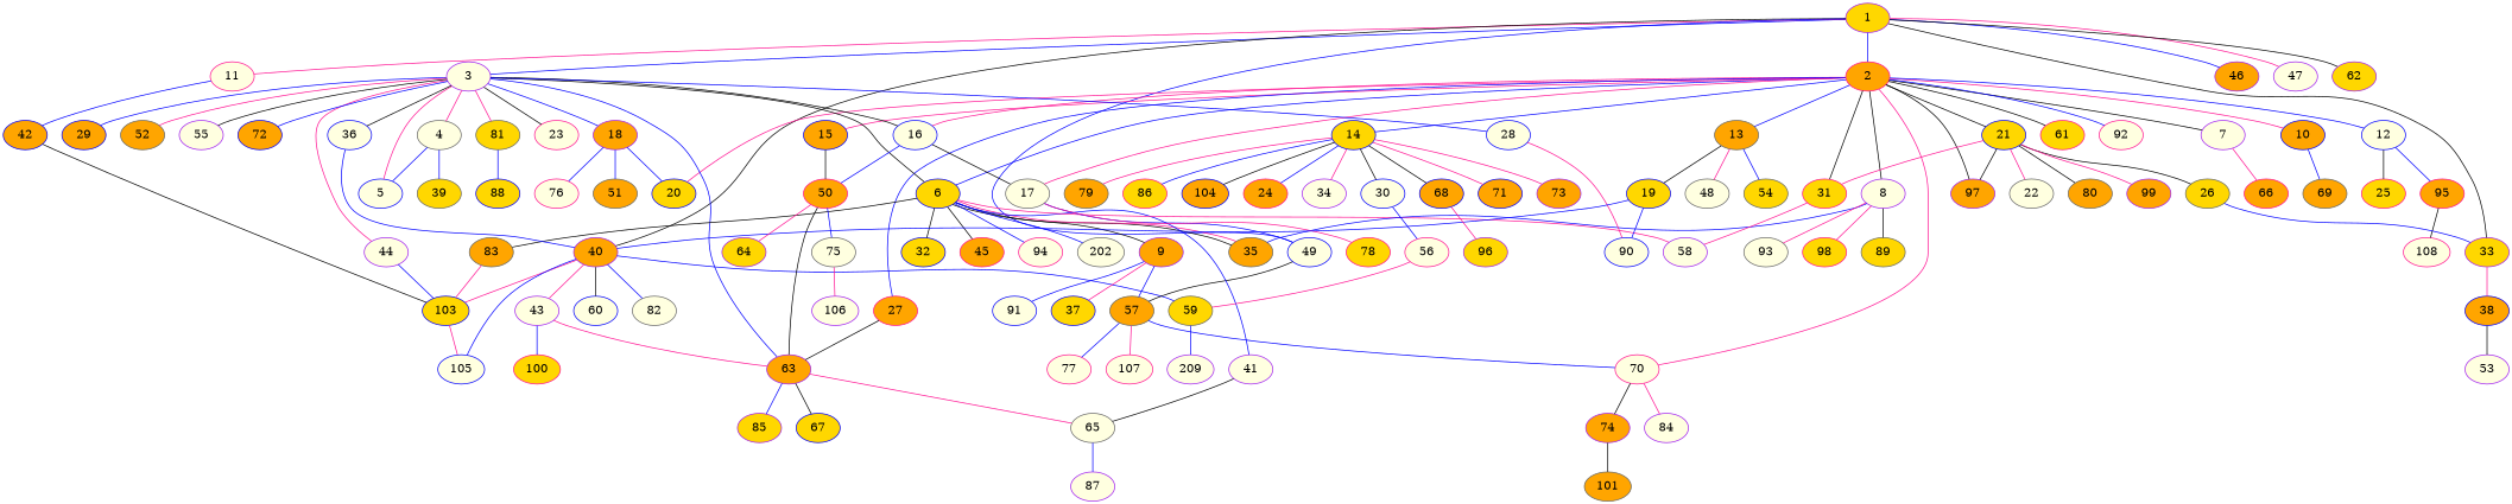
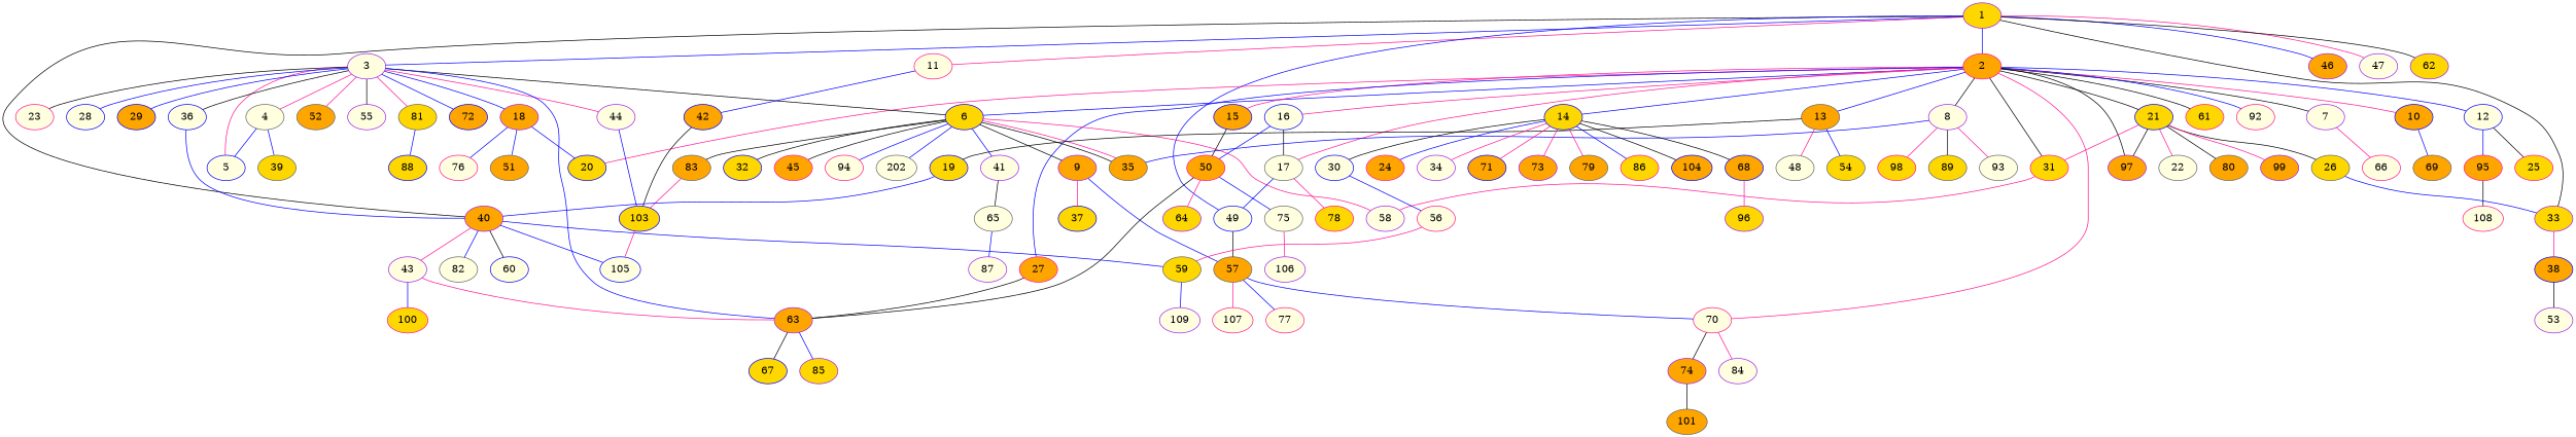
  graph {
    node [color=purple fillcolor=lightyellow style=filled]
    edge [color=blue]
    1 [fillcolor=gold]
    2 [color=deeppink fillcolor=orange]
    3
    11 [color=deeppink]
    33 [fillcolor=gold]
    40 [fillcolor=orange]
    46 [fillcolor=orange]
    47
    49 [color=blue]
    62 [fillcolor=gold]
    6 [color=blue fillcolor=gold]
    7
    8
    10 [color=blue fillcolor=orange]
    12 [color=blue]
    13 [color=gray40 fillcolor=orange]
    14 [color=blue fillcolor=gold]
    15 [color=blue fillcolor=orange]
    16 [color=blue]
    17 [color=gray40]
    20 [color=blue fillcolor=gold]
    21 [color=blue fillcolor=gold]
    27 [color=deeppink fillcolor=orange]
    31 [color=deeppink fillcolor=gold]
    61 [color=deeppink fillcolor=gold]
    70 [color=deeppink]
    92 [color=deeppink]
    97 [fillcolor=orange]
    4 [color=gray40]
    5 [color=blue]
    18 [fillcolor=orange]
    23 [color=deeppink]
    28 [color=blue]
    29 [color=blue fillcolor=orange]
    36 [color=blue]
    44
    52 [color=gray40 fillcolor=orange]
    55
    63 [fillcolor=orange]
    72 [color=blue fillcolor=orange]
    81 [color=gray40 fillcolor=gold]
    42 [color=blue fillcolor=orange]
    38 [color=blue fillcolor=orange]
    43
    59 [color=gray40 fillcolor=gold]
    60 [color=blue]
    82 [color=gray40]
    103 [color=blue fillcolor=gold]
    105 [color=blue]
    57 [color=gray40 fillcolor=orange]
    9 [fillcolor=orange]
    32 [color=blue fillcolor=gold]
    35 [color=gray40 fillcolor=orange]
    41
    45 [color=deeppink fillcolor=orange]
    58
    83 [color=gray40 fillcolor=orange]
    94 [color=deeppink]
    n59 [color=gray40 label=202]
-   66 [color=deeppink fillcolor=orange]
+   66 [color=deeppink]
    89 [color=gray40 fillcolor=gold]
    93 [color=gray40]
    98 [color=deeppink fillcolor=gold]
    69 [color=gray40 fillcolor=orange]
    25 [color=deeppink fillcolor=gold]
    95 [color=deeppink fillcolor=orange]
    19 [color=blue fillcolor=gold]
    48 [color=gray40]
    54 [color=gray40 fillcolor=gold]
    24 [color=deeppink fillcolor=orange]
    30 [color=blue]
    34
    68 [color=blue fillcolor=orange]
    71 [color=blue fillcolor=orange]
    73 [fillcolor=orange]
    79 [color=gray40 fillcolor=orange]
    86 [color=deeppink fillcolor=gold]
    104 [color=blue fillcolor=orange]
    50 [color=deeppink fillcolor=orange]
    78 [color=deeppink fillcolor=gold]
    22 [color=gray40]
    26 [color=gray40 fillcolor=gold]
    80 [color=gray40 fillcolor=orange]
    99 [fillcolor=orange]
    74 [fillcolor=orange]
    84
    39 [color=gray40 fillcolor=gold]
    51 [color=gray40 fillcolor=orange]
    76 [color=deeppink]
-   90 [color=blue]
    65 [color=gray40]
    67 [color=blue fillcolor=gold]
    85 [fillcolor=gold]
    88 [color=blue fillcolor=gold]
    37 [color=blue fillcolor=gold]
-   91 [color=blue]
    77 [color=deeppink]
    107 [color=deeppink]
    108 [color=deeppink]
    56 [color=deeppink]
    96 [fillcolor=gold]
    64 [fillcolor=gold]
    75 [color=gray40]
    53
    100 [color=deeppink fillcolor=gold]
-   109 [label=209]
+   109
    87
    106
    101 [color=gray40 fillcolor=orange]
    1 -- 2
    1 -- 3
    1 -- 11 [color=deeppink]
    1 -- 33 [color=black]
    1 -- 40 [color=black]
    1 -- 46
    1 -- 47 [color=deeppink]
    1 -- 49
    1 -- 62 [color=black]
    2 -- 6
    2 -- 7 [color=black]
    2 -- 8 [color=black]
    2 -- 10 [color=deeppink]
    2 -- 12
    2 -- 13
    2 -- 14
    2 -- 15 [color=deeppink]
    2 -- 16 [color=deeppink]
    2 -- 17 [color=deeppink]
    2 -- 20 [color=deeppink]
    2 -- 21 [color=black]
    2 -- 27
    2 -- 31 [color=black]
    2 -- 61 [color=black]
    2 -- 70 [color=deeppink]
    2 -- 92
    2 -- 97 [color=black]
    3 -- 6 [color=black]
-   3 -- 16 [color=black]
    3 -- 4 [color=deeppink]
    3 -- 5 [color=deeppink]
    3 -- 18
    3 -- 23 [color=black]
    3 -- 28
    3 -- 29
    3 -- 36 [color=black]
    3 -- 44 [color=deeppink]
    3 -- 52 [color=deeppink]
    3 -- 55 [color=black]
    3 -- 63
    3 -- 72
    3 -- 81 [color=deeppink]
    11 -- 42
    33 -- 38 [color=deeppink]
    40 -- 43 [color=deeppink]
    40 -- 59
    40 -- 60 [color=black]
    40 -- 82
-   40 -- 103 [color=deeppink]
    40 -- 105
    49 -- 57 [color=black]
    6 -- 9 [color=black]
    6 -- 32 [color=black]
    6 -- 35 [color=black]
    6 -- 35 [color=deeppink]
    6 -- 41
    6 -- 45 [color=black]
    6 -- 58 [color=deeppink]
    6 -- 83 [color=black]
    6 -- 94
    6 -- n59
    7 -- 66 [color=deeppink]
    8 -- 35
    8 -- 89 [color=black]
    8 -- 93 [color=deeppink]
    8 -- 98 [color=deeppink]
    10 -- 69
    12 -- 25 [color=black]
    12 -- 95
    13 -- 19 [color=black]
    13 -- 48 [color=deeppink]
    13 -- 54
    14 -- 24
    14 -- 30 [color=black]
    14 -- 34 [color=deeppink]
    14 -- 68 [color=black]
    14 -- 71 [color=deeppink]
    14 -- 73 [color=deeppink]
    14 -- 79 [color=deeppink]
    14 -- 86
    14 -- 104 [color=black]
    15 -- 50 [color=black]
    16 -- 17 [color=black]
    16 -- 50
    17 -- 49
    17 -- 78 [color=deeppink]
    21 -- 31 [color=deeppink]
    21 -- 97 [color=black]
    21 -- 22 [color=deeppink]
    21 -- 26 [color=black]
    21 -- 80 [color=black]
    21 -- 99 [color=deeppink]
    27 -- 63 [color=black]
    31 -- 58 [color=deeppink]
    70 -- 74 [color=black]
    70 -- 84 [color=deeppink]
    4 -- 5
    4 -- 39
    18 -- 20
    18 -- 51
    18 -- 76
-   28 -- 90 [color=deeppink]
    36 -- 40
    44 -- 103
-   63 -- 65 [color=deeppink]
    63 -- 67 [color=black]
    63 -- 85
    81 -- 88
    42 -- 103 [color=black]
    38 -- 53 [color=black]
    43 -- 63 [color=deeppink]
    43 -- 100
    59 -- 109
    103 -- 105 [color=deeppink]
    57 -- 70
    57 -- 77
    57 -- 107 [color=deeppink]
    9 -- 57
    9 -- 37 [color=deeppink]
-   9 -- 91
    41 -- 65 [color=black]
    83 -- 103 [color=deeppink]
    95 -- 108 [color=black]
    19 -- 40
-   19 -- 90
    30 -- 56
    68 -- 96 [color=deeppink]
    50 -- 63 [color=black]
    50 -- 64 [color=deeppink]
    50 -- 75
    26 -- 33
    74 -- 101 [color=black]
    65 -- 87
    56 -- 59 [color=deeppink]
    75 -- 106 [color=deeppink]
  }
